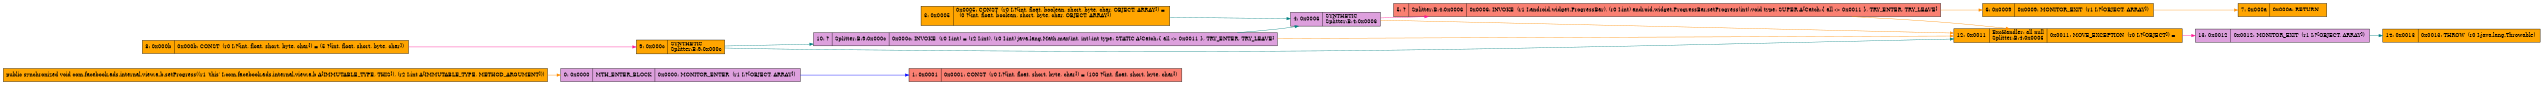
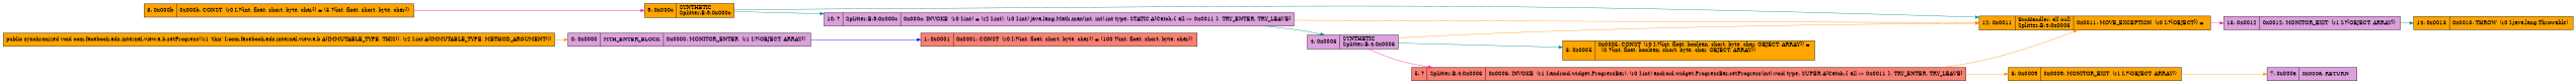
  digraph {
    rankdir=LR
    node [fillcolor=orange shape=record style=filled]
    edge [color=darkorange]
    n1 [fillcolor=plum label="{0\:\ 0x0000|MTH_ENTER_BLOCK\l|0x0000: MONITOR_ENTER  (r1 I:?[OBJECT, ARRAY]) \l}"]
    n2 [fillcolor=salmon label="{1\:\ 0x0001|0x0001: CONST  (r0 I:?[int, float, short, byte, char]) = (100 ?[int, float, short, byte, char]) \l}"]
    n3 [label="{3\:\ 0x0005|0x0005: CONST  (r0 I:?[int, float, boolean, short, byte, char, OBJECT, ARRAY]) = \l  (0 ?[int, float, boolean, short, byte, char, OBJECT, ARRAY])\l \l}"]
    n4 [fillcolor=plum label="{4\:\ 0x0006|SYNTHETIC\lSplitter:B:4:0x0006\l}"]
    n5 [label="{8\:\ 0x000b|0x000b: CONST  (r0 I:?[int, float, short, byte, char]) = (5 ?[int, float, short, byte, char]) \l}"]
    n6 [label="{9\:\ 0x000c|SYNTHETIC\lSplitter:B:9:0x000c\l}"]
    n7 [fillcolor=salmon label="{5\:\ ?|Splitter:B:4:0x0006\l|0x0006: INVOKE  (r1 I:android.widget.ProgressBar), (r0 I:int) android.widget.ProgressBar.setProgress(int):void type: SUPER A[Catch:\{ all \-\> 0x0011 \}, TRY_ENTER, TRY_LEAVE]\l}"]
    n8 [label="{12\:\ 0x0011|ExcHandler: all null\lSplitter:B:4:0x0006\l|0x0011: MOVE_EXCEPTION  (r0 I:?[OBJECT]) =  \l}"]
    n9 [label="{6\:\ 0x0009|0x0009: MONITOR_EXIT  (r1 I:?[OBJECT, ARRAY]) \l}"]
    n10 [fillcolor=plum label="{13\:\ 0x0012|0x0012: MONITOR_EXIT  (r1 I:?[OBJECT, ARRAY]) \l}"]
-   n11 [label="{7\:\ 0x000a|0x000a: RETURN   \l}"]
+   n11 [fillcolor=plum label="{7\:\ 0x000a|0x000a: RETURN   \l}"]
    n12 [fillcolor=plum label="{10\:\ ?|Splitter:B:9:0x000c\l|0x000c: INVOKE  (r0 I:int) = (r2 I:int), (r0 I:int) java.lang.Math.max(int, int):int type: STATIC A[Catch:\{ all \-\> 0x0011 \}, TRY_ENTER, TRY_LEAVE]\l}"]
    n13 [label="{14\:\ 0x0013|0x0013: THROW  (r0 I:java.lang.Throwable) \l}"]
    n14 [label="{public synchronized void com.facebook.ads.internal.view.a.b.setProgress((r1 'this' I:com.facebook.ads.internal.view.a.b A[IMMUTABLE_TYPE, THIS]), (r2 I:int A[IMMUTABLE_TYPE, METHOD_ARGUMENT])) }"]
    n1 -> n2 [color=blue]
-   n3 -> n4 [color=teal]
+   n4 -> n3 [color=teal]
    n4 -> n7 [color=deeppink]
    n4 -> n8
    n5 -> n6 [color=deeppink]
    n6 -> n8 [color=teal]
    n6 -> n12 [color=teal]
    n7 -> n8
    n7 -> n9
    n8 -> n10 [color=deeppink]
    n9 -> n11
    n10 -> n13 [color=teal]
    n12 -> n4 [color=teal]
    n12 -> n8
    n14 -> n1
  }
